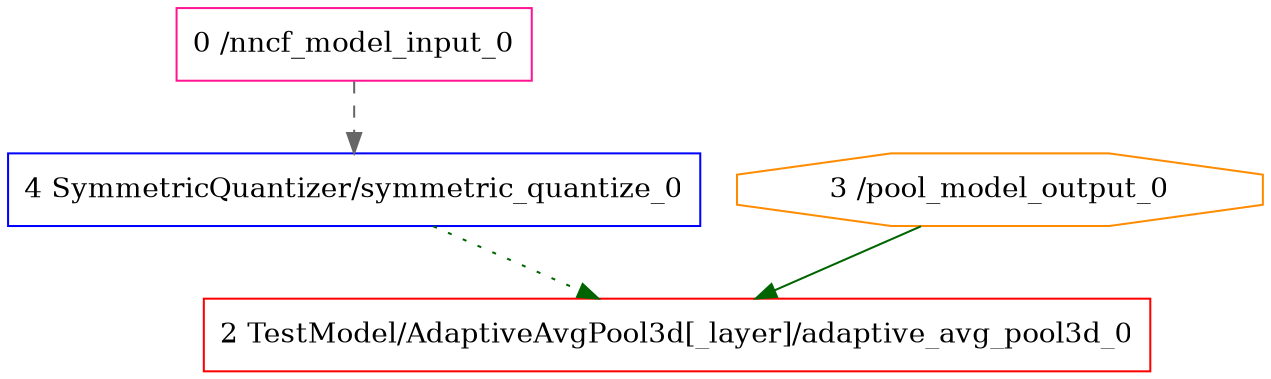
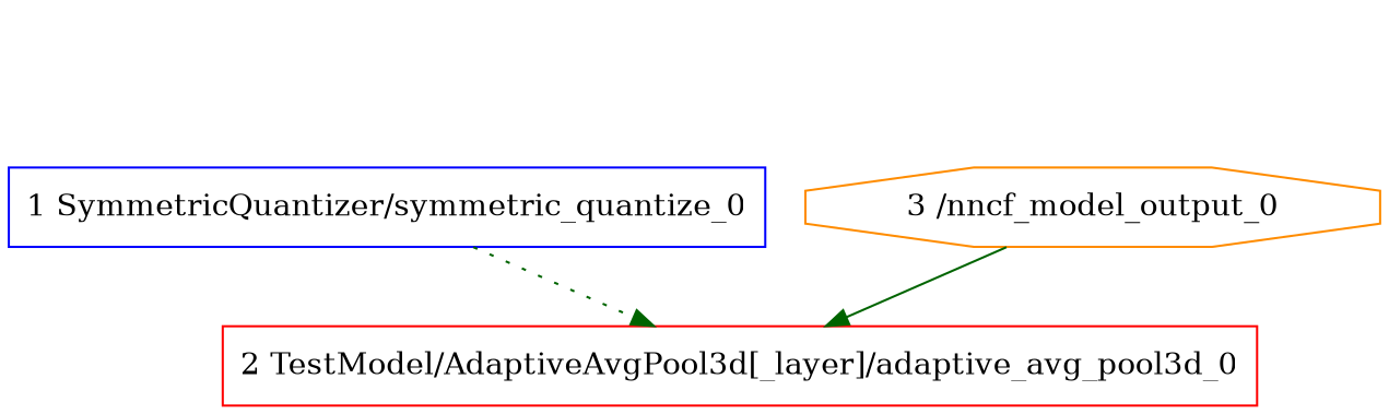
  strict digraph {
    node [shape=box]
    edge [color=darkgreen]
-   "0 /nncf_model_input_0" [color=deeppink type=nncf_model_input]
-   "1 SymmetricQuantizer/symmetric_quantize_0" [color=blue type=symmetric_quantize label="4 SymmetricQuantizer/symmetric_quantize_0"]
+   "1 SymmetricQuantizer/symmetric_quantize_0" [color=blue type=symmetric_quantize]
    "2 TestModel/AdaptiveAvgPool3d[_layer]/adaptive_avg_pool3d_0" [color=red type=adaptive_avg_pool3d]
-   "3 /nncf_model_output_0" [color=darkorange shape=octagon type=nncf_model_output label="3 /pool_model_output_0"]
-   "0 /nncf_model_input_0" -> "1 SymmetricQuantizer/symmetric_quantize_0" [color=gray40 style=dashed]
+   "3 /nncf_model_output_0" [color=darkorange shape=octagon type=nncf_model_output]
    "1 SymmetricQuantizer/symmetric_quantize_0" -> "2 TestModel/AdaptiveAvgPool3d[_layer]/adaptive_avg_pool3d_0" [style=dotted]
    "3 /nncf_model_output_0" -> "2 TestModel/AdaptiveAvgPool3d[_layer]/adaptive_avg_pool3d_0" [style=solid]
  }
